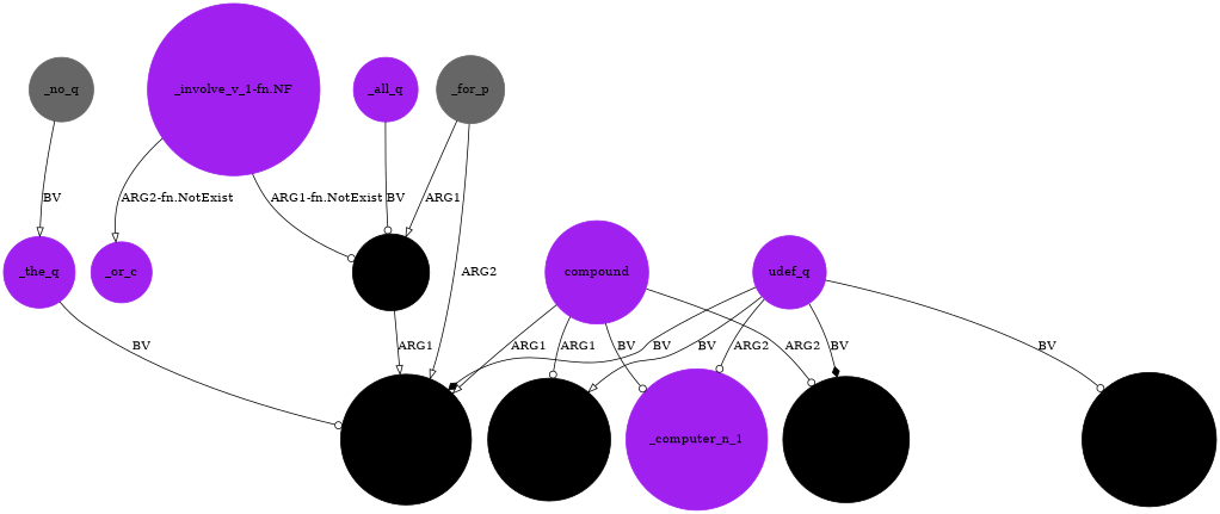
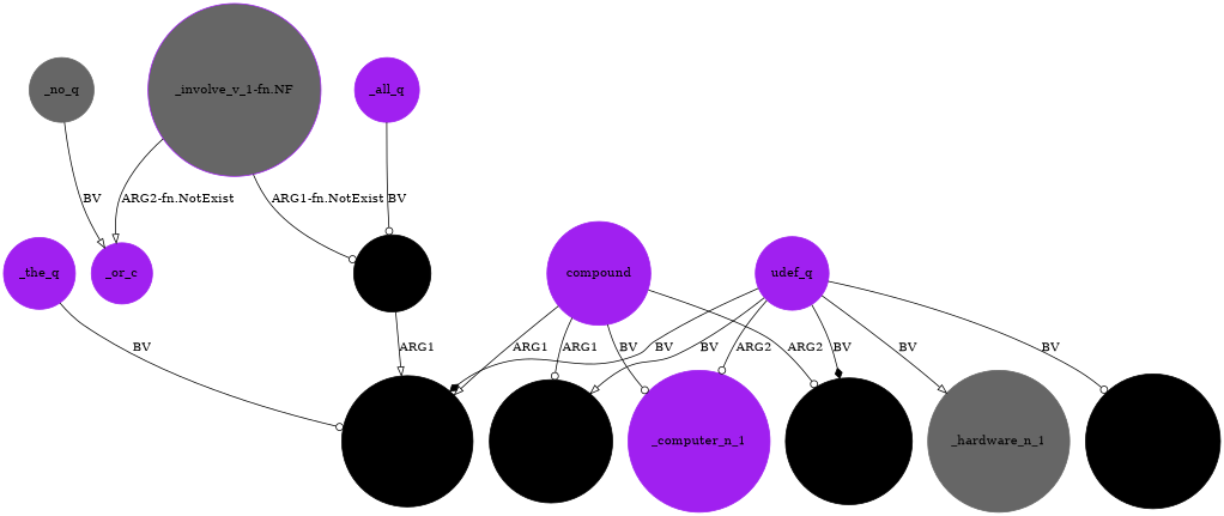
  digraph {
    node [color=purple shape=circle style=filled]
    edge [arrowhead=odot]
    _contract_n_1 [color=black]
    _the_q
    udef_q
    _software_n_1 [color=black]
+   _hardware_n_1 [color=gray40]
    _system_n_of [color=black]
    _design_n_of [color=black]
    _computer_n_1
    part_of [color=black]
    _no_q [color=gray40]
    _or_c
-   "_involve_v_1-fn.NF"
-   _for_p [color=gray40]
+   "_involve_v_1-fn.NF" [fillcolor=gray40]
    _all_q
    compound
    _the_q -> _contract_n_1 [label=BV]
    udef_q -> _contract_n_1 [arrowhead=diamond label=BV]
    udef_q -> _software_n_1 [label=BV]
+   udef_q -> _hardware_n_1 [arrowhead=onormal label=BV]
    udef_q -> _system_n_of [arrowhead=diamond label=BV]
    udef_q -> _design_n_of [arrowhead=onormal label=BV]
    udef_q -> _computer_n_1 [label=ARG2]
    part_of -> _contract_n_1 [arrowhead=onormal label=ARG1]
-   _no_q -> _the_q [arrowhead=onormal label=BV]
+   _no_q -> _or_c [arrowhead=onormal label=BV]
    "_involve_v_1-fn.NF" -> part_of [label="ARG1-fn.NotExist"]
    "_involve_v_1-fn.NF" -> _or_c [arrowhead=onormal label="ARG2-fn.NotExist"]
-   _for_p -> _contract_n_1 [arrowhead=onormal label=ARG2]
-   _for_p -> part_of [arrowhead=onormal label=ARG1]
    _all_q -> part_of [label=BV]
    compound -> _contract_n_1 [arrowhead=onormal label=ARG1]
    compound -> _system_n_of [label=ARG2]
    compound -> _design_n_of [label=ARG1]
    compound -> _computer_n_1 [label=BV]
  }
